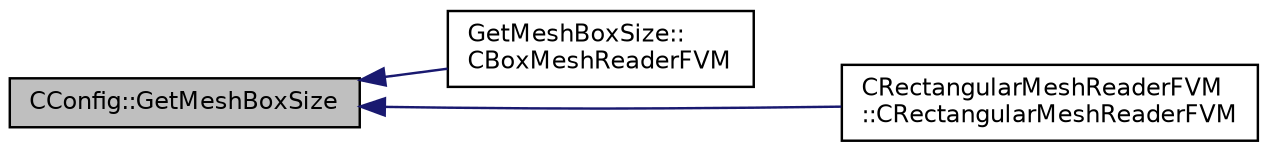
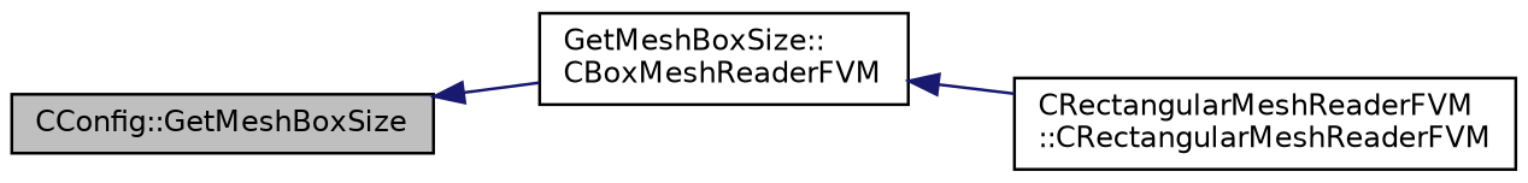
  digraph {
    rankdir=LR
    node [color=black fillcolor=white fontname=Helvetica fontsize=10 shape=record style=filled]
    edge [color=midnightblue dir=back fontname=Helvetica fontsize=10 labelfontname=Helvetica labelfontsize=10 style=solid]
    n1 [fillcolor=grey75 fontcolor=black height=0.2 label="CConfig::GetMeshBoxSize" width=0.4]
    n2 [height=0.2 label="GetMeshBoxSize::\lCBoxMeshReaderFVM" width=0.4]
    n3 [height=0.2 label="CRectangularMeshReaderFVM\l::CRectangularMeshReaderFVM" width=0.4]
    n1 -> n2
-   n1 -> n3
+   n2 -> n3
  }
